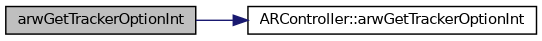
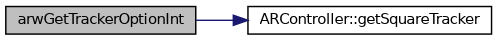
  digraph {
    rankdir=LR
    node [color=black fontname=Helvetica fontsize=10 shape=record style=filled]
    n1 [fillcolor=grey75 fontcolor=black height=0.2 label=arwGetTrackerOptionInt width=0.4]
-   n2 [fillcolor=white height=0.2 label="ARController::arwGetTrackerOptionInt" width=0.4]
+   n2 [fillcolor=white height=0.2 label="ARController::getSquareTracker" width=0.4]
    n1 -> n2 [color=midnightblue fontname=Helvetica fontsize=10 labelfontname=Helvetica labelfontsize=10 style=solid]
  }
